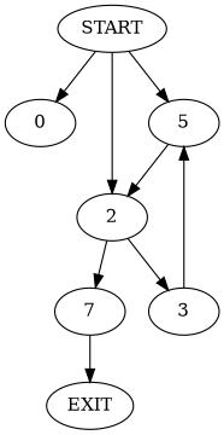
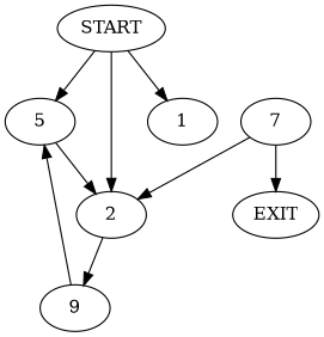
  digraph {
    n1 [label=START]
-   1 [label=0]
+   1
    5
    2
    n5 [label=EXIT]
-   3
+   3 [label=9]
    n7 [label=7]
    n1 -> 1
    n1 -> 5
    n1 -> 2
    5 -> 2
    2 -> 3
-   2 -> n7
+   n7 -> 2
    3 -> 5
    n7 -> n5
  }
